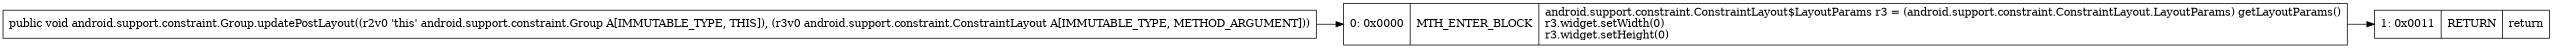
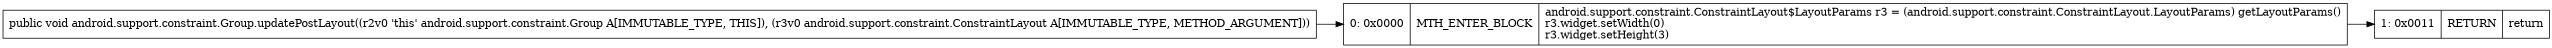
  digraph {
    rankdir=LR
    node [shape=record]
-   n1 [label="{0\:\ 0x0000|MTH_ENTER_BLOCK\l|android.support.constraint.ConstraintLayout$LayoutParams r3 = (android.support.constraint.ConstraintLayout.LayoutParams) getLayoutParams()\lr3.widget.setWidth(0)\lr3.widget.setHeight(0)\l}"]
+   n1 [label="{0\:\ 0x0000|MTH_ENTER_BLOCK\l|android.support.constraint.ConstraintLayout$LayoutParams r3 = (android.support.constraint.ConstraintLayout.LayoutParams) getLayoutParams()\lr3.widget.setWidth(0)\lr3.widget.setHeight(3)\l}"]
    n2 [label="{1\:\ 0x0011|RETURN\l|return\l}"]
    n3 [label="{public void android.support.constraint.Group.updatePostLayout((r2v0 'this' android.support.constraint.Group A[IMMUTABLE_TYPE, THIS]), (r3v0 android.support.constraint.ConstraintLayout A[IMMUTABLE_TYPE, METHOD_ARGUMENT])) }"]
    n1 -> n2
    n3 -> n1
  }
